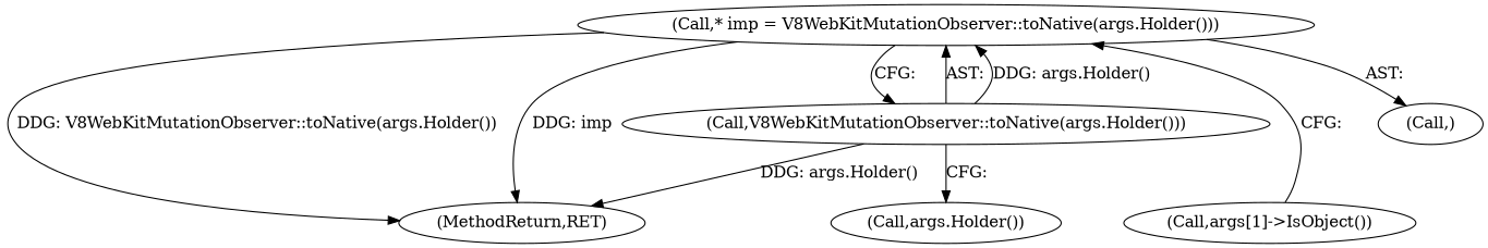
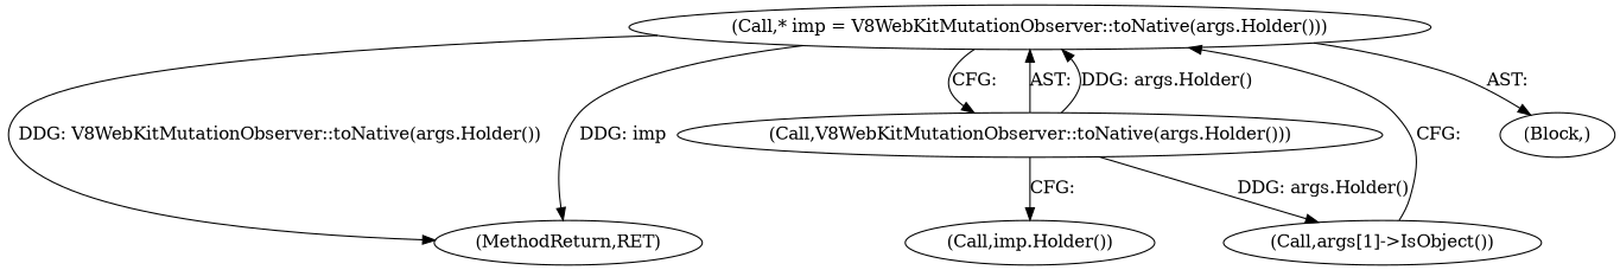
  digraph {
    n1 [label="(Call,* imp = V8WebKitMutationObserver::toNative(args.Holder()))"]
    n2 [label="(Call,V8WebKitMutationObserver::toNative(args.Holder()))"]
-   n3 [label="(Call,)"]
+   n3 [label="(Block,)"]
    n4 [label="(MethodReturn,RET)"]
-   n5 [label="(Call,args.Holder())"]
+   n5 [label="(Call,imp.Holder())"]
    n6 [label="(Call,args[1]->IsObject())"]
    n1 -> n2 [label="CFG: "]
    n1 -> n3 [label="AST: "]
    n1 -> n4 [label="DDG: V8WebKitMutationObserver::toNative(args.Holder())"]
    n1 -> n4 [label="DDG: imp"]
    n2 -> n1 [label="AST: "]
    n2 -> n1 [label="DDG: args.Holder()"]
-   n2 -> n4 [label="DDG: args.Holder()"]
+   n2 -> n6 [label="DDG: args.Holder()"]
    n2 -> n5 [label="CFG: "]
    n6 -> n1 [label="CFG: "]
  }
